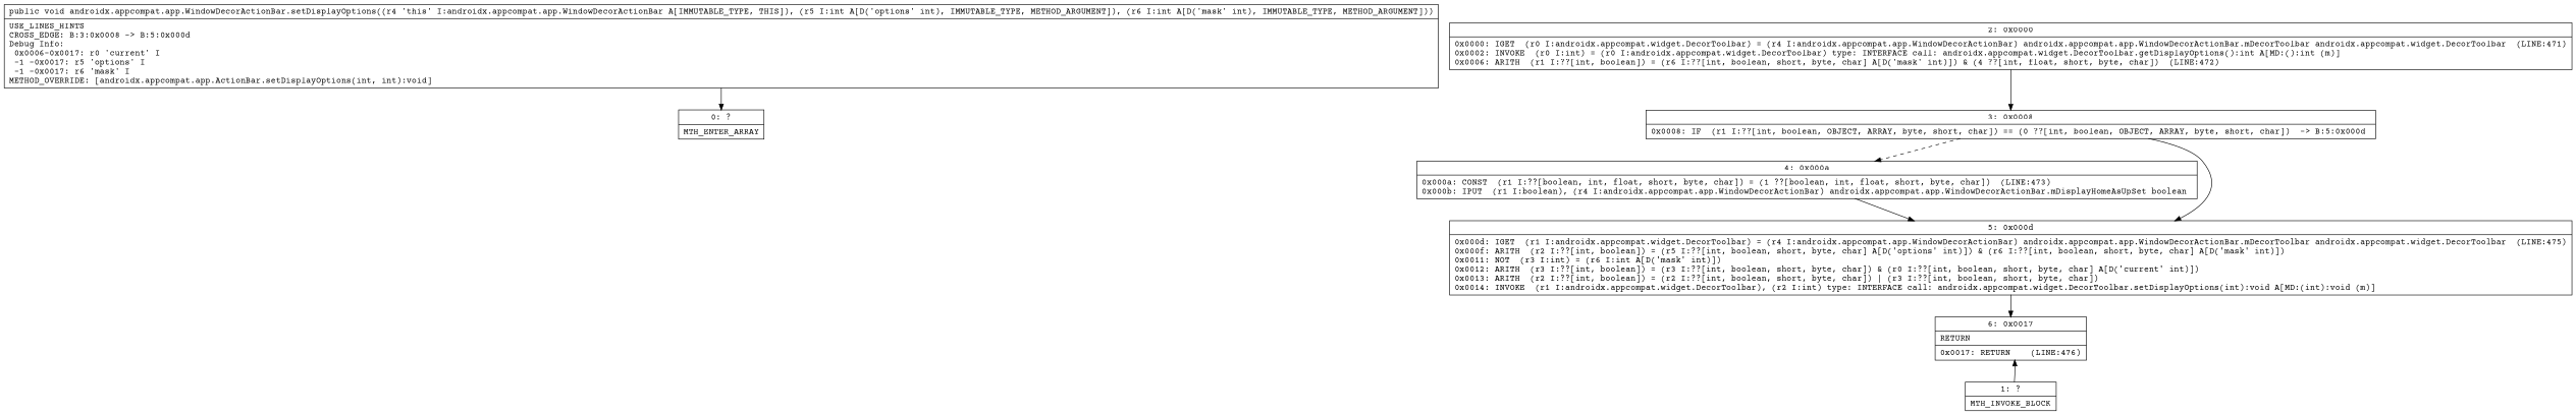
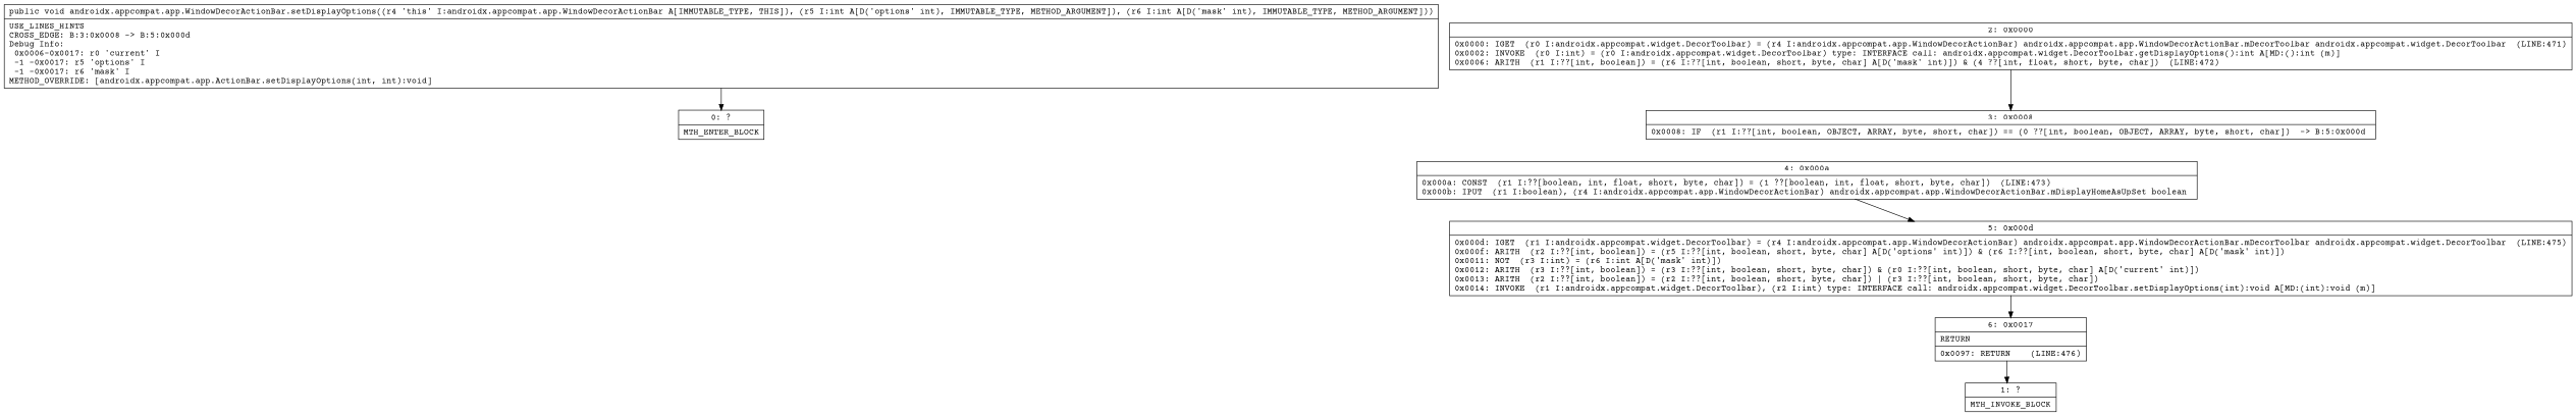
  digraph {
    fontname="Courier Prime"
    node [fontname="Courier Prime" shape=record]
    edge [fontname="Courier Prime"]
-   n1 [label="{0\:\ ?|MTH_ENTER_ARRAY\l}"]
+   n1 [label="{0\:\ ?|MTH_ENTER_BLOCK\l}"]
    n2 [label="{2\:\ 0x0000|0x0000: IGET  (r0 I:androidx.appcompat.widget.DecorToolbar) = (r4 I:androidx.appcompat.app.WindowDecorActionBar) androidx.appcompat.app.WindowDecorActionBar.mDecorToolbar androidx.appcompat.widget.DecorToolbar  (LINE:471)\l0x0002: INVOKE  (r0 I:int) = (r0 I:androidx.appcompat.widget.DecorToolbar) type: INTERFACE call: androidx.appcompat.widget.DecorToolbar.getDisplayOptions():int A[MD:():int (m)]\l0x0006: ARITH  (r1 I:??[int, boolean]) = (r6 I:??[int, boolean, short, byte, char] A[D('mask' int)]) & (4 ??[int, float, short, byte, char])  (LINE:472)\l}"]
    n3 [label="{3\:\ 0x0008|0x0008: IF  (r1 I:??[int, boolean, OBJECT, ARRAY, byte, short, char]) == (0 ??[int, boolean, OBJECT, ARRAY, byte, short, char])  \-\> B:5:0x000d \l}"]
    n4 [label="{4\:\ 0x000a|0x000a: CONST  (r1 I:??[boolean, int, float, short, byte, char]) = (1 ??[boolean, int, float, short, byte, char])  (LINE:473)\l0x000b: IPUT  (r1 I:boolean), (r4 I:androidx.appcompat.app.WindowDecorActionBar) androidx.appcompat.app.WindowDecorActionBar.mDisplayHomeAsUpSet boolean \l}"]
    n5 [label="{5\:\ 0x000d|0x000d: IGET  (r1 I:androidx.appcompat.widget.DecorToolbar) = (r4 I:androidx.appcompat.app.WindowDecorActionBar) androidx.appcompat.app.WindowDecorActionBar.mDecorToolbar androidx.appcompat.widget.DecorToolbar  (LINE:475)\l0x000f: ARITH  (r2 I:??[int, boolean]) = (r5 I:??[int, boolean, short, byte, char] A[D('options' int)]) & (r6 I:??[int, boolean, short, byte, char] A[D('mask' int)]) \l0x0011: NOT  (r3 I:int) = (r6 I:int A[D('mask' int)]) \l0x0012: ARITH  (r3 I:??[int, boolean]) = (r3 I:??[int, boolean, short, byte, char]) & (r0 I:??[int, boolean, short, byte, char] A[D('current' int)]) \l0x0013: ARITH  (r2 I:??[int, boolean]) = (r2 I:??[int, boolean, short, byte, char]) \| (r3 I:??[int, boolean, short, byte, char]) \l0x0014: INVOKE  (r1 I:androidx.appcompat.widget.DecorToolbar), (r2 I:int) type: INTERFACE call: androidx.appcompat.widget.DecorToolbar.setDisplayOptions(int):void A[MD:(int):void (m)]\l}"]
-   n6 [label="{6\:\ 0x0017|RETURN\l|0x0017: RETURN    (LINE:476)\l}"]
+   n6 [label="{6\:\ 0x0017|RETURN\l|0x0097: RETURN    (LINE:476)\l}"]
    n7 [label="{1\:\ ?|MTH_INVOKE_BLOCK\l}"]
    n8 [label="{public void androidx.appcompat.app.WindowDecorActionBar.setDisplayOptions((r4 'this' I:androidx.appcompat.app.WindowDecorActionBar A[IMMUTABLE_TYPE, THIS]), (r5 I:int A[D('options' int), IMMUTABLE_TYPE, METHOD_ARGUMENT]), (r6 I:int A[D('mask' int), IMMUTABLE_TYPE, METHOD_ARGUMENT]))  | USE_LINES_HINTS\lCROSS_EDGE: B:3:0x0008 \-\> B:5:0x000d\lDebug Info:\l  0x0006\-0x0017: r0 'current' I\l  \-1 \-0x0017: r5 'options' I\l  \-1 \-0x0017: r6 'mask' I\lMETHOD_OVERRIDE: [androidx.appcompat.app.ActionBar.setDisplayOptions(int, int):void]\l}"]
    n2 -> n3
-   n3 -> n4 [style=dashed]
-   n3 -> n5
    n4 -> n5
    n5 -> n6
-   n7 -> n6
+   n6 -> n7
    n8 -> n1
  }
